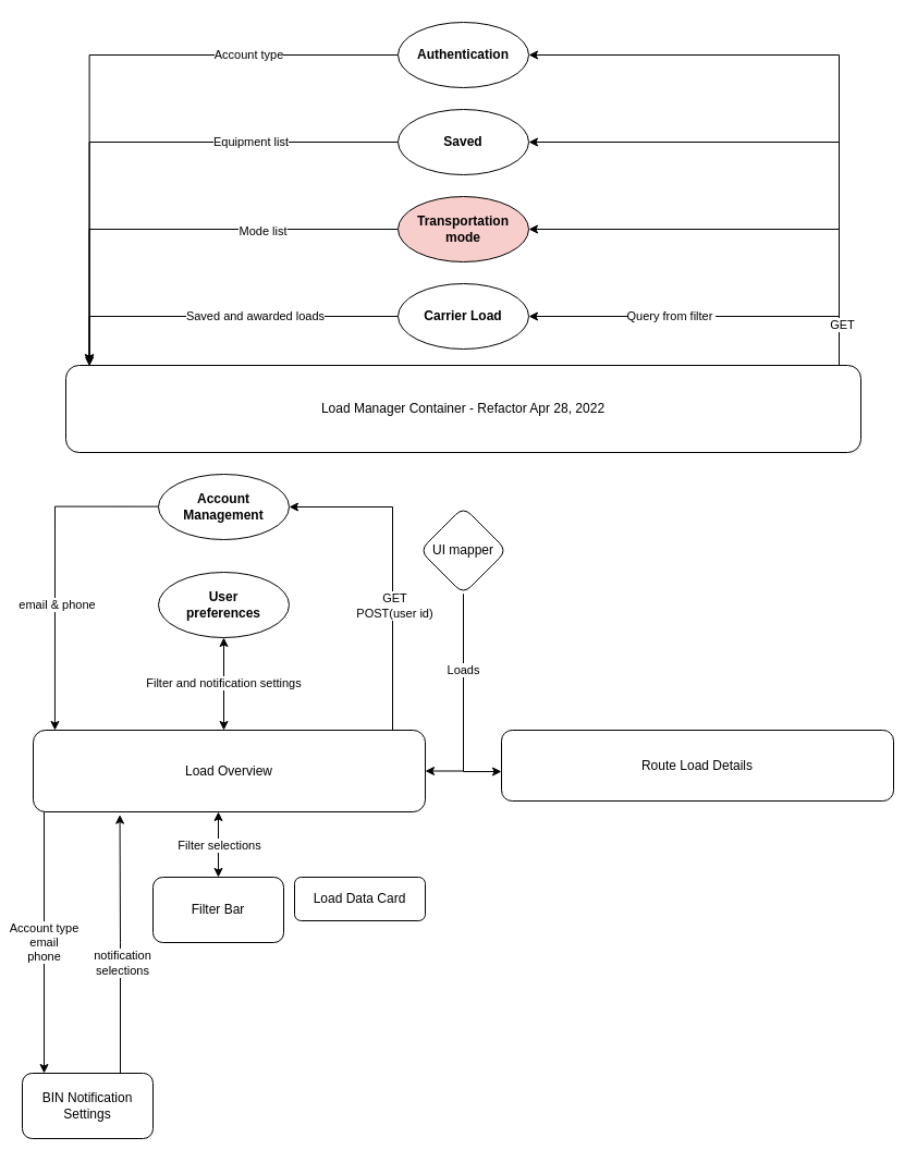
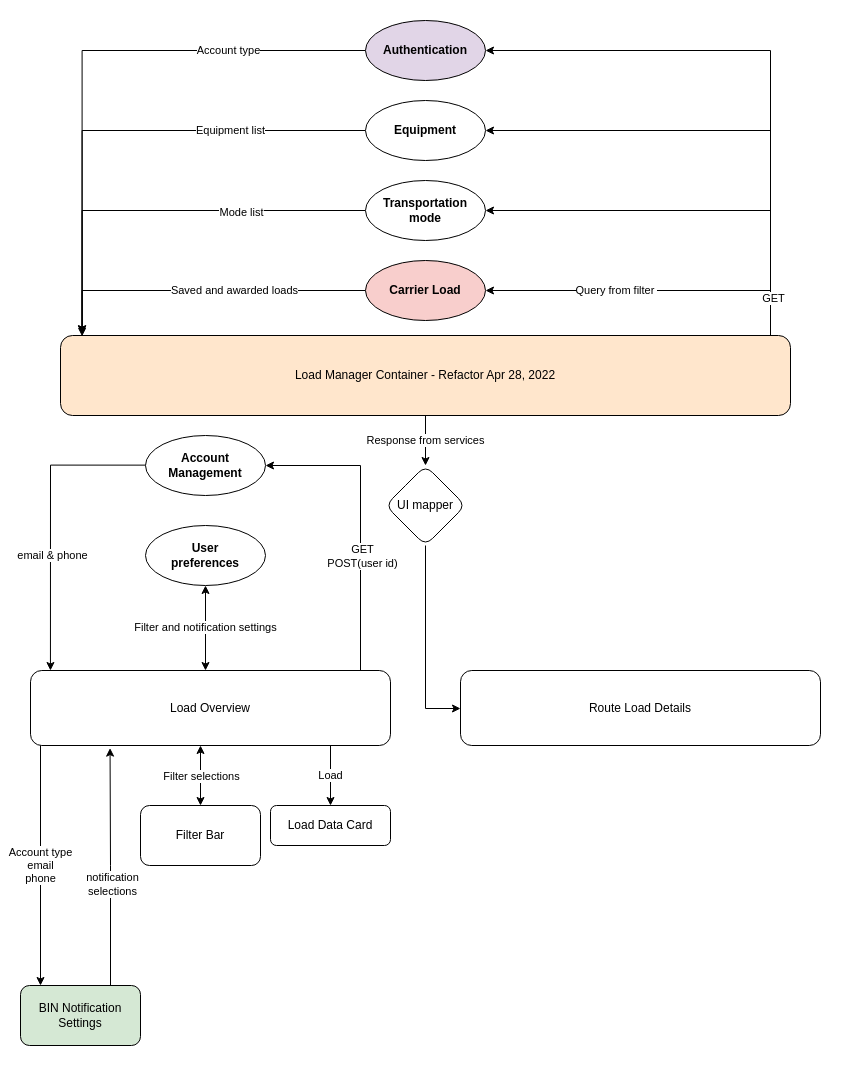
  <mxCell id="0" />
  <mxCell id="1" parent="0" />
  <mxCell id="2" value="" style="edgeStyle=orthogonalEdgeStyle;rounded=0;orthogonalLoop=1;jettySize=auto;html=1;" edge="1" parent="1" target="8"><mxGeometry relative="1" as="geometry"><mxPoint x="770" y="335" as="sourcePoint" /><Array as="points"><mxPoint x="770" y="50" /></Array></mxGeometry></mxCell>
  <mxCell id="3" value="" style="edgeStyle=orthogonalEdgeStyle;rounded=0;orthogonalLoop=1;jettySize=auto;html=1;" edge="1" parent="1" target="10"><mxGeometry relative="1" as="geometry"><mxPoint x="770" y="335" as="sourcePoint" /><Array as="points"><mxPoint x="770" y="130" /></Array></mxGeometry></mxCell>
  <mxCell id="4" value="" style="edgeStyle=orthogonalEdgeStyle;rounded=0;orthogonalLoop=1;jettySize=auto;html=1;" edge="1" parent="1" target="13"><mxGeometry relative="1" as="geometry"><mxPoint x="770" y="335" as="sourcePoint" /><Array as="points"><mxPoint x="770" y="210" /></Array></mxGeometry></mxCell>
  <mxCell id="5" value="Query from filter&amp;nbsp;" style="edgeStyle=orthogonalEdgeStyle;rounded=0;orthogonalLoop=1;jettySize=auto;html=1;" edge="1" parent="1" target="15"><mxGeometry x="0.205" relative="1" as="geometry"><mxPoint x="770" y="335" as="sourcePoint" /><Array as="points"><mxPoint x="770" y="290" /></Array><mxPoint as="offset" /></mxGeometry></mxCell>
  <mxCell id="6" value="GET" style="edgeLabel;html=1;align=center;verticalAlign=middle;resizable=0;points=[];" vertex="1" connectable="0" parent="5"><mxGeometry x="-0.769" y="-2" relative="1" as="geometry"><mxPoint as="offset" /></mxGeometry></mxCell>
  <mxCell id="7" value="Account type" style="edgeStyle=orthogonalEdgeStyle;rounded=0;orthogonalLoop=1;jettySize=auto;html=1;exitX=0;exitY=0.5;exitDx=0;exitDy=0;entryX=0.054;entryY=-0.002;entryDx=0;entryDy=0;entryPerimeter=0;" edge="1" parent="1" source="8"><mxGeometry x="-0.518" relative="1" as="geometry"><mxPoint x="81.58" y="333.43" as="targetPoint" /><Array as="points"><mxPoint x="82" y="50" /></Array><mxPoint as="offset" /></mxGeometry></mxCell>
- <mxCell id="8" value="Authentication" style="ellipse;whiteSpace=wrap;html=1;fontStyle=1;startSize=23;" vertex="1" parent="1"><mxGeometry x="365" y="20" width="120" height="60" as="geometry" /></mxCell>
+ <mxCell id="8" value="Authentication" style="ellipse;whiteSpace=wrap;html=1;fontStyle=1;startSize=23;fillColor=#e1d5e7;" vertex="1" parent="1"><mxGeometry x="365" y="20" width="120" height="60" as="geometry" /></mxCell>
  <mxCell id="9" value="Equipment list" style="edgeStyle=orthogonalEdgeStyle;rounded=0;orthogonalLoop=1;jettySize=auto;html=1;entryX=0.054;entryY=-0.002;entryDx=0;entryDy=0;entryPerimeter=0;" edge="1" parent="1" source="10"><mxGeometry x="-0.444" relative="1" as="geometry"><mxPoint x="81.58" y="333.43" as="targetPoint" /><Array as="points"><mxPoint x="82" y="130" /></Array><mxPoint as="offset" /></mxGeometry></mxCell>
- <mxCell id="10" value="Saved" style="ellipse;whiteSpace=wrap;html=1;fontStyle=1;startSize=23;" vertex="1" parent="1"><mxGeometry x="365" y="100" width="120" height="60" as="geometry" /></mxCell>
+ <mxCell id="10" value="Equipment" style="ellipse;whiteSpace=wrap;html=1;fontStyle=1;startSize=23;" vertex="1" parent="1"><mxGeometry x="365" y="100" width="120" height="60" as="geometry" /></mxCell>
  <mxCell id="11" style="edgeStyle=orthogonalEdgeStyle;rounded=0;orthogonalLoop=1;jettySize=auto;html=1;exitX=0;exitY=0.5;exitDx=0;exitDy=0;entryX=0.054;entryY=-0.002;entryDx=0;entryDy=0;entryPerimeter=0;" edge="1" parent="1" source="13"><mxGeometry relative="1" as="geometry"><mxPoint x="81.58" y="333.43" as="targetPoint" /><Array as="points"><mxPoint x="82" y="210" /></Array></mxGeometry></mxCell>
  <mxCell id="12" value="Mode list" style="edgeLabel;html=1;align=center;verticalAlign=middle;resizable=0;points=[];" vertex="1" connectable="0" parent="11"><mxGeometry x="-0.384" y="1" relative="1" as="geometry"><mxPoint as="offset" /></mxGeometry></mxCell>
- <mxCell id="13" value="Transportation mode" style="ellipse;whiteSpace=wrap;html=1;fontStyle=1;startSize=23;fillColor=#f8cecc;" vertex="1" parent="1"><mxGeometry x="365" y="180" width="120" height="60" as="geometry" /></mxCell>
+ <mxCell id="13" value="Transportation mode" style="ellipse;whiteSpace=wrap;html=1;fontStyle=1;startSize=23;" vertex="1" parent="1"><mxGeometry x="365" y="180" width="120" height="60" as="geometry" /></mxCell>
  <mxCell id="14" value="Saved and awarded loads" style="edgeStyle=orthogonalEdgeStyle;rounded=0;orthogonalLoop=1;jettySize=auto;html=1;entryX=0.054;entryY=0.001;entryDx=0;entryDy=0;entryPerimeter=0;" edge="1" parent="1" source="15"><mxGeometry x="-0.203" relative="1" as="geometry"><mxPoint x="81.58" y="335.785" as="targetPoint" /><Array as="points"><mxPoint x="82" y="290" /></Array><mxPoint as="offset" /></mxGeometry></mxCell>
- <mxCell id="15" value="Carrier Load" style="ellipse;whiteSpace=wrap;html=1;fontStyle=1;startSize=23;" vertex="1" parent="1"><mxGeometry x="365" y="260" width="120" height="60" as="geometry" /></mxCell>
- <mxCell id="17" value="Load Manager Container - Refactor Apr 28, 2022" style="rounded=1;whiteSpace=wrap;html=1;" vertex="1" parent="1"><mxGeometry x="60" y="335" width="730" height="80" as="geometry" /></mxCell>
+ <mxCell id="15" value="Carrier Load" style="ellipse;whiteSpace=wrap;html=1;fontStyle=1;startSize=23;fillColor=#f8cecc;" vertex="1" parent="1"><mxGeometry x="365" y="260" width="120" height="60" as="geometry" /></mxCell>
+ <mxCell id="16" value="Response from services" style="edgeStyle=orthogonalEdgeStyle;rounded=0;orthogonalLoop=1;jettySize=auto;html=1;" edge="1" parent="1" source="17" target="34"><mxGeometry relative="1" as="geometry" /></mxCell>
+ <mxCell id="17" value="Load Manager Container - Refactor Apr 28, 2022" style="rounded=1;whiteSpace=wrap;html=1;fillColor=#ffe6cc;" vertex="1" parent="1"><mxGeometry x="60" y="335" width="730" height="80" as="geometry" /></mxCell>
  <mxCell id="18" value="Account&lt;br&gt;Management" style="ellipse;whiteSpace=wrap;html=1;fontStyle=1;startSize=23;" vertex="1" parent="1"><mxGeometry x="145" y="435" width="120" height="60" as="geometry" /></mxCell>
  <mxCell id="19" value="" style="edgeStyle=orthogonalEdgeStyle;rounded=0;orthogonalLoop=1;jettySize=auto;html=1;" edge="1" parent="1" target="18"><mxGeometry relative="1" as="geometry"><mxPoint x="360" y="670" as="sourcePoint" /><Array as="points"><mxPoint x="360" y="465" /></Array></mxGeometry></mxCell>
  <mxCell id="20" value="GET&lt;br&gt;POST(user id)" style="edgeLabel;html=1;align=center;verticalAlign=middle;resizable=0;points=[];" vertex="1" connectable="0" parent="19"><mxGeometry x="-0.185" y="-1" relative="1" as="geometry"><mxPoint y="7" as="offset" /></mxGeometry></mxCell>
  <mxCell id="21" value="User&lt;br&gt;preferences" style="ellipse;whiteSpace=wrap;html=1;fontStyle=1;startSize=23;" vertex="1" parent="1"><mxGeometry x="145" y="525" width="120" height="60" as="geometry" /></mxCell>
  <mxCell id="22" value="Filter and notification settings" style="endArrow=classic;startArrow=classic;html=1;rounded=0;entryX=0.5;entryY=1;entryDx=0;entryDy=0;exitX=0.5;exitY=0;exitDx=0;exitDy=0;" edge="1" parent="1" target="21"><mxGeometry width="50" height="50" relative="1" as="geometry"><mxPoint x="205" y="670" as="sourcePoint" /><mxPoint x="490" y="1255" as="targetPoint" /></mxGeometry></mxCell>
  <mxCell id="23" style="edgeStyle=orthogonalEdgeStyle;rounded=0;orthogonalLoop=1;jettySize=auto;html=1;exitX=0;exitY=0.5;exitDx=0;exitDy=0;entryX=0.057;entryY=0.001;entryDx=0;entryDy=0;entryPerimeter=0;" edge="1" parent="1"><mxGeometry relative="1" as="geometry"><mxPoint x="145" y="464.63" as="sourcePoint" /><mxPoint x="49.95" y="670" as="targetPoint" /><Array as="points"><mxPoint x="50" y="464.63" /></Array></mxGeometry></mxCell>
  <mxCell id="24" value="email &amp;amp; phone" style="edgeLabel;html=1;align=center;verticalAlign=middle;resizable=0;points=[];" vertex="1" connectable="0" parent="23"><mxGeometry x="0.016" y="2" relative="1" as="geometry"><mxPoint y="32" as="offset" /></mxGeometry></mxCell>
+ <mxCell id="25" value="Load" style="edgeStyle=orthogonalEdgeStyle;rounded=0;orthogonalLoop=1;jettySize=auto;html=1;" edge="1" parent="1" source="26" target="27"><mxGeometry relative="1" as="geometry"><Array as="points"><mxPoint x="330" y="775" /><mxPoint x="330" y="775" /></Array></mxGeometry></mxCell>
  <mxCell id="26" value="Load Overview" style="rounded=1;whiteSpace=wrap;html=1;" vertex="1" parent="1"><mxGeometry x="30" y="670" width="360" height="75" as="geometry" /></mxCell>
  <mxCell id="27" value="Load Data Card" style="whiteSpace=wrap;html=1;rounded=1;" vertex="1" parent="1"><mxGeometry x="270" y="805" width="120" height="40" as="geometry" /></mxCell>
  <mxCell id="28" value="Filter Bar" style="whiteSpace=wrap;html=1;rounded=1;" vertex="1" parent="1"><mxGeometry x="140" y="805" width="120" height="60" as="geometry" /></mxCell>
  <mxCell id="29" style="edgeStyle=orthogonalEdgeStyle;rounded=0;orthogonalLoop=1;jettySize=auto;html=1;exitX=0.75;exitY=0;exitDx=0;exitDy=0;entryX=0.221;entryY=1.035;entryDx=0;entryDy=0;entryPerimeter=0;" edge="1" parent="1" source="31" target="26"><mxGeometry relative="1" as="geometry" /></mxCell>
  <mxCell id="30" value="notification&lt;br&gt;selections" style="edgeLabel;html=1;align=center;verticalAlign=middle;resizable=0;points=[];" vertex="1" connectable="0" parent="29"><mxGeometry x="-0.154" y="-1" relative="1" as="geometry"><mxPoint y="-1" as="offset" /></mxGeometry></mxCell>
- <mxCell id="31" value="BIN Notification Settings" style="whiteSpace=wrap;html=1;rounded=1;" vertex="1" parent="1"><mxGeometry x="20" y="985" width="120" height="60" as="geometry" /></mxCell>
+ <mxCell id="31" value="BIN Notification Settings" style="whiteSpace=wrap;html=1;rounded=1;fillColor=#d5e8d4;" vertex="1" parent="1"><mxGeometry x="20" y="985" width="120" height="60" as="geometry" /></mxCell>
  <mxCell id="32" value="Account type&lt;br&gt;email&lt;br&gt;phone" style="edgeStyle=orthogonalEdgeStyle;rounded=0;orthogonalLoop=1;jettySize=auto;html=1;" edge="1" parent="1" source="26" target="31"><mxGeometry relative="1" as="geometry"><Array as="points"><mxPoint x="40" y="865" /><mxPoint x="40" y="865" /></Array></mxGeometry></mxCell>
  <mxCell id="33" value="" style="edgeStyle=orthogonalEdgeStyle;rounded=0;orthogonalLoop=1;jettySize=auto;html=1;" edge="1" parent="1" source="34" target="37"><mxGeometry relative="1" as="geometry"><Array as="points"><mxPoint x="425" y="708" /></Array></mxGeometry></mxCell>
  <mxCell id="34" value="UI mapper" style="rhombus;whiteSpace=wrap;html=1;rounded=1;" vertex="1" parent="1"><mxGeometry x="385" y="465" width="80" height="80" as="geometry" /></mxCell>
  <mxCell id="35" value="" style="endArrow=classic;startArrow=classic;html=1;rounded=0;exitX=0.5;exitY=0;exitDx=0;exitDy=0;" edge="1" parent="1" source="28"><mxGeometry width="50" height="50" relative="1" as="geometry"><mxPoint x="440" y="795" as="sourcePoint" /><mxPoint x="200" y="745" as="targetPoint" /></mxGeometry></mxCell>
  <mxCell id="36" value="Filter selections" style="edgeLabel;html=1;align=center;verticalAlign=middle;resizable=0;points=[];" vertex="1" connectable="0" parent="35"><mxGeometry x="-0.153" y="-1" relative="1" as="geometry"><mxPoint x="-1" y="-5" as="offset" /></mxGeometry></mxCell>
- <mxCell id="37" value="Route Load Details" style="whiteSpace=wrap;html=1;rounded=1;" vertex="1" parent="1"><mxGeometry x="460" y="670" width="360" height="65" as="geometry" /></mxCell>
- <mxCell id="38" value="Loads" style="edgeStyle=orthogonalEdgeStyle;rounded=0;orthogonalLoop=1;jettySize=auto;html=1;exitX=0.5;exitY=1;exitDx=0;exitDy=0;entryX=1;entryY=0.5;entryDx=0;entryDy=0;" edge="1" parent="1" source="34" target="26"><mxGeometry x="-0.291" relative="1" as="geometry"><mxPoint as="offset" /></mxGeometry></mxCell>
+ <mxCell id="37" value="Route Load Details" style="whiteSpace=wrap;html=1;rounded=1;" vertex="1" parent="1"><mxGeometry x="460" y="670" width="360" height="75" as="geometry" /></mxCell>
